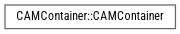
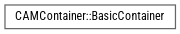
  digraph {
    rankdir=LR
    fontname="Roboto Condensed"
-   n1 [color=grey40 fillcolor=white fontname="Roboto Condensed" fontsize=10 height=0.2 label="CAMContainer::CAMContainer" shape=box style=filled width=0.4]
+   n1 [color=grey40 fillcolor=white fontname="Roboto Condensed" fontsize=10 height=0.2 label="CAMContainer::BasicContainer" shape=box style=filled width=0.4]
  }
